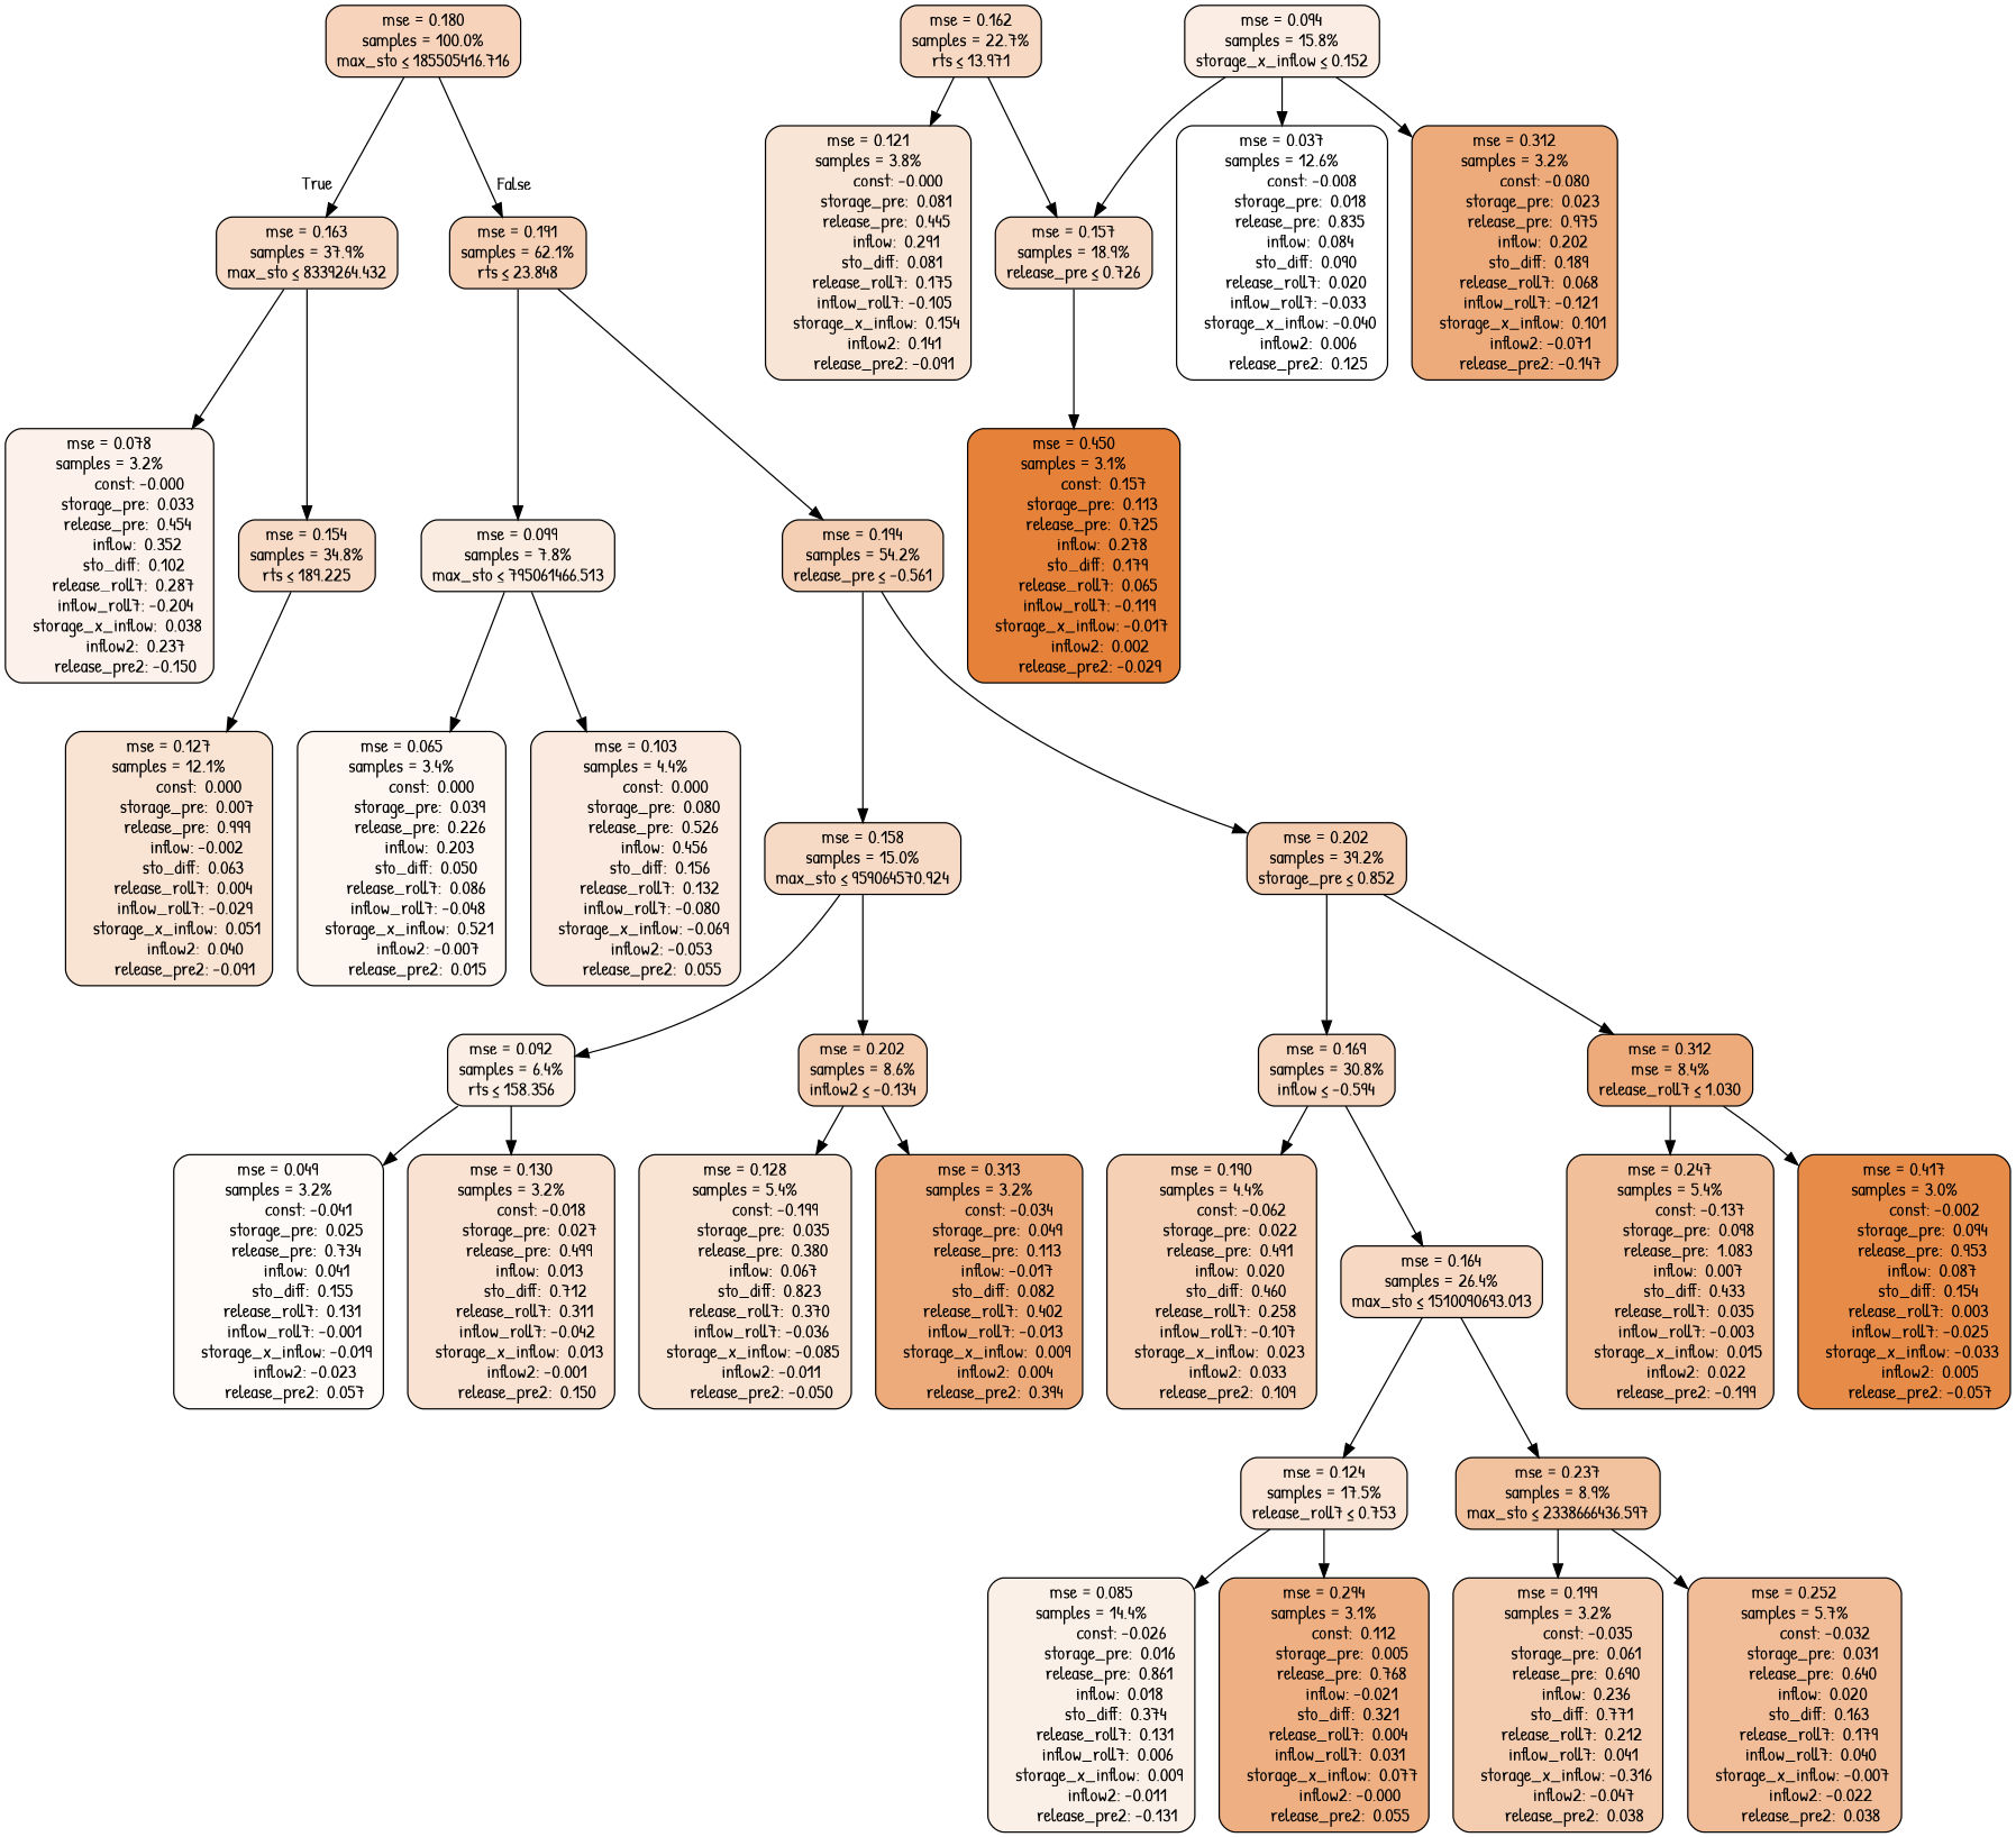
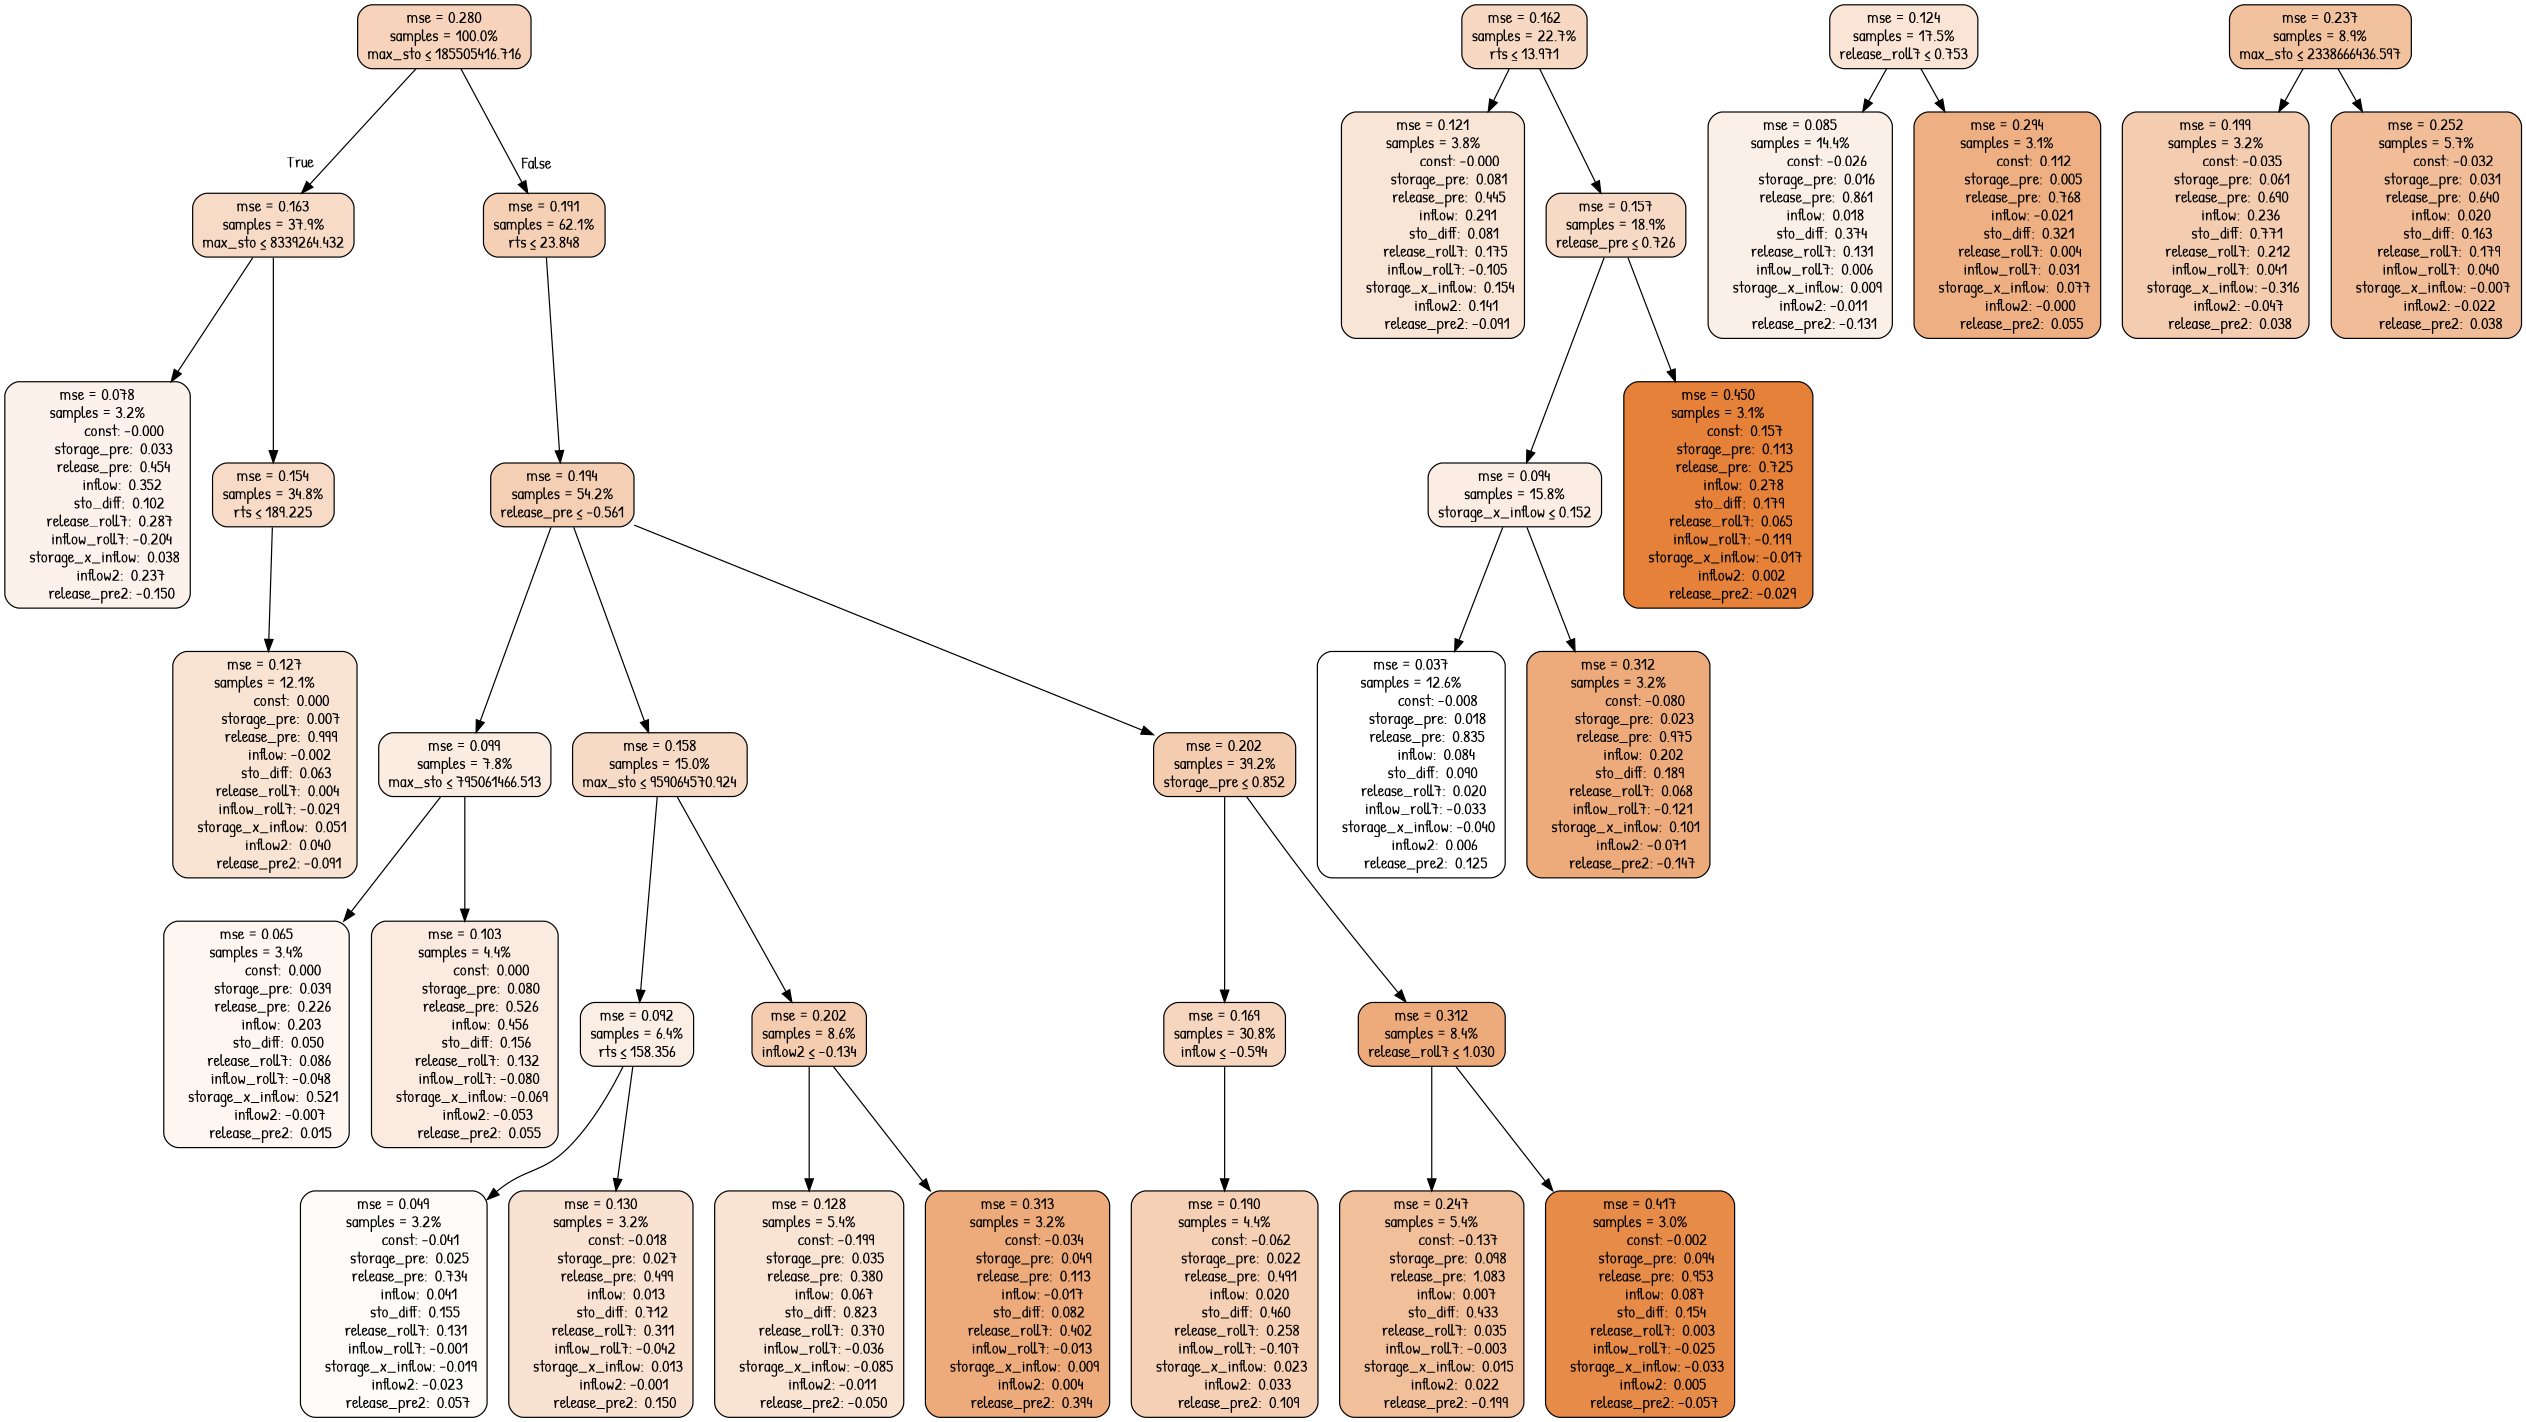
  digraph {
    fontname="Patrick Hand"
    node [color=black fillcolor="#f7dbc7" fontname="Patrick Hand" shape=rectangle style="filled, rounded"]
    edge [fontname="Patrick Hand"]
-   n1 [fillcolor="#f6d3ba" label="mse = 0.180\nsamples = 100.0%\nmax_sto &le; 185505416.716"]
+   n1 [fillcolor="#f6d3ba" label="mse = 0.280\nsamples = 100.0%\nmax_sto &le; 185505416.716"]
    n2 [label="mse = 0.163\nsamples = 37.9%\nmax_sto &le; 8339264.432"]
    n3 [fillcolor="#f5d0b5" label="mse = 0.191\nsamples = 62.1%\nrts &le; 23.848"]
    n4 [fillcolor="#fcf2eb" label="mse = 0.078\nsamples = 3.2%\n               const: -0.000\n         storage_pre:  0.033\n         release_pre:  0.454\n              inflow:  0.352\n            sto_diff:  0.102\n       release_roll7:  0.287\n        inflow_roll7: -0.204\n    storage_x_inflow:  0.038\n             inflow2:  0.237\n        release_pre2: -0.150"]
    n5 [label="mse = 0.154\nsamples = 34.8%\nrts &le; 189.225"]
    n6 [fillcolor="#fbece1" label="mse = 0.099\nsamples = 7.8%\nmax_sto &le; 795061466.513"]
    n7 [fillcolor="#f5cfb3" label="mse = 0.194\nsamples = 54.2%\nrelease_pre &le; -0.561"]
    n8 [fillcolor="#f9e3d3" label="mse = 0.127\nsamples = 12.1%\n               const:  0.000\n         storage_pre:  0.007\n         release_pre:  0.999\n              inflow: -0.002\n            sto_diff:  0.063\n       release_roll7:  0.004\n        inflow_roll7: -0.029\n    storage_x_inflow:  0.051\n             inflow2:  0.040\n        release_pre2: -0.091"]
    n9 [fillcolor="#f7d9c3" label="mse = 0.162\nsamples = 22.7%\nrts &le; 13.971"]
    n10 [fillcolor="#f9e5d6" label="mse = 0.121\nsamples = 3.8%\n               const: -0.000\n         storage_pre:  0.081\n         release_pre:  0.445\n              inflow:  0.291\n            sto_diff:  0.081\n       release_roll7:  0.175\n        inflow_roll7: -0.105\n    storage_x_inflow:  0.154\n             inflow2:  0.141\n        release_pre2: -0.091"]
    n11 [fillcolor="#f7dac5" label="mse = 0.157\nsamples = 18.9%\nrelease_pre &le; 0.726"]
    n12 [fillcolor="#fbede3" label="mse = 0.094\nsamples = 15.8%\nstorage_x_inflow &le; 0.152"]
    n13 [fillcolor="#e58139" label="mse = 0.450\nsamples = 3.1%\n               const:  0.157\n         storage_pre:  0.113\n         release_pre:  0.725\n              inflow:  0.278\n            sto_diff:  0.179\n       release_roll7:  0.065\n        inflow_roll7: -0.119\n    storage_x_inflow: -0.017\n             inflow2:  0.002\n        release_pre2: -0.029"]
    n14 [fillcolor="#ffffff" label="mse = 0.037\nsamples = 12.6%\n               const: -0.008\n         storage_pre:  0.018\n         release_pre:  0.835\n              inflow:  0.084\n            sto_diff:  0.090\n       release_roll7:  0.020\n        inflow_roll7: -0.033\n    storage_x_inflow: -0.040\n             inflow2:  0.006\n        release_pre2:  0.125"]
    n15 [fillcolor="#edab7b" label="mse = 0.312\nsamples = 3.2%\n               const: -0.080\n         storage_pre:  0.023\n         release_pre:  0.975\n              inflow:  0.202\n            sto_diff:  0.189\n       release_roll7:  0.068\n        inflow_roll7: -0.121\n    storage_x_inflow:  0.101\n             inflow2: -0.071\n        release_pre2: -0.147"]
    n16 [fillcolor="#fdf6f1" label="mse = 0.065\nsamples = 3.4%\n               const:  0.000\n         storage_pre:  0.039\n         release_pre:  0.226\n              inflow:  0.203\n            sto_diff:  0.050\n       release_roll7:  0.086\n        inflow_roll7: -0.048\n    storage_x_inflow:  0.521\n             inflow2: -0.007\n        release_pre2:  0.015"]
    n17 [fillcolor="#faeadf" label="mse = 0.103\nsamples = 4.4%\n               const:  0.000\n         storage_pre:  0.080\n         release_pre:  0.526\n              inflow:  0.456\n            sto_diff:  0.156\n       release_roll7:  0.132\n        inflow_roll7: -0.080\n    storage_x_inflow: -0.069\n             inflow2: -0.053\n        release_pre2:  0.055"]
    n18 [fillcolor="#f7dac5" label="mse = 0.158\nsamples = 15.0%\nmax_sto &le; 959064570.924"]
    n19 [fillcolor="#f4ccaf" label="mse = 0.202\nsamples = 39.2%\nstorage_pre &le; 0.852"]
    n20 [fillcolor="#fbeee4" label="mse = 0.092\nsamples = 6.4%\nrts &le; 158.356"]
    n21 [fillcolor="#f4ccaf" label="mse = 0.202\nsamples = 8.6%\ninflow2 &le; -0.134"]
    n22 [fillcolor="#f6d6bf" label="mse = 0.169\nsamples = 30.8%\ninflow &le; -0.594"]
-   n23 [fillcolor="#edab7b" label="mse = 0.312\nmse = 8.4%\nrelease_roll7 &le; 1.030"]
+   n23 [fillcolor="#edab7b" label="mse = 0.312\nsamples = 8.4%\nrelease_roll7 &le; 1.030"]
    n24 [fillcolor="#fefbf9" label="mse = 0.049\nsamples = 3.2%\n               const: -0.041\n         storage_pre:  0.025\n         release_pre:  0.734\n              inflow:  0.041\n            sto_diff:  0.155\n       release_roll7:  0.131\n        inflow_roll7: -0.001\n    storage_x_inflow: -0.019\n             inflow2: -0.023\n        release_pre2:  0.057"]
    n25 [fillcolor="#f9e2d2" label="mse = 0.130\nsamples = 3.2%\n               const: -0.018\n         storage_pre:  0.027\n         release_pre:  0.499\n              inflow:  0.013\n            sto_diff:  0.712\n       release_roll7:  0.311\n        inflow_roll7: -0.042\n    storage_x_inflow:  0.013\n             inflow2: -0.001\n        release_pre2:  0.150"]
    n26 [fillcolor="#f9e3d3" label="mse = 0.128\nsamples = 5.4%\n               const: -0.199\n         storage_pre:  0.035\n         release_pre:  0.380\n              inflow:  0.067\n            sto_diff:  0.823\n       release_roll7:  0.370\n        inflow_roll7: -0.036\n    storage_x_inflow: -0.085\n             inflow2: -0.011\n        release_pre2: -0.050"]
    n27 [fillcolor="#edaa7a" label="mse = 0.313\nsamples = 3.2%\n               const: -0.034\n         storage_pre:  0.049\n         release_pre:  0.113\n              inflow: -0.017\n            sto_diff:  0.082\n       release_roll7:  0.402\n        inflow_roll7: -0.013\n    storage_x_inflow:  0.009\n             inflow2:  0.004\n        release_pre2:  0.394"]
    n28 [fillcolor="#f5d0b5" label="mse = 0.190\nsamples = 4.4%\n               const: -0.062\n         storage_pre:  0.022\n         release_pre:  0.491\n              inflow:  0.020\n            sto_diff:  0.460\n       release_roll7:  0.258\n        inflow_roll7: -0.107\n    storage_x_inflow:  0.023\n             inflow2:  0.033\n        release_pre2:  0.109"]
-   n29 [fillcolor="#f7d8c2" label="mse = 0.164\nsamples = 26.4%\nmax_sto &le; 1510090693.013"]
    n30 [fillcolor="#f1bf9a" label="mse = 0.247\nsamples = 5.4%\n               const: -0.137\n         storage_pre:  0.098\n         release_pre:  1.083\n              inflow:  0.007\n            sto_diff:  0.433\n       release_roll7:  0.035\n        inflow_roll7: -0.003\n    storage_x_inflow:  0.015\n             inflow2:  0.022\n        release_pre2: -0.199"]
    n31 [fillcolor="#e78b48" label="mse = 0.417\nsamples = 3.0%\n               const: -0.002\n         storage_pre:  0.094\n         release_pre:  0.953\n              inflow:  0.087\n            sto_diff:  0.154\n       release_roll7:  0.003\n        inflow_roll7: -0.025\n    storage_x_inflow: -0.033\n             inflow2:  0.005\n        release_pre2: -0.057"]
    n32 [fillcolor="#f9e4d5" label="mse = 0.124\nsamples = 17.5%\nrelease_roll7 &le; 0.753"]
    n33 [fillcolor="#f2c29f" label="mse = 0.237\nsamples = 8.9%\nmax_sto &le; 2338666436.597"]
    n34 [fillcolor="#fbf0e7" label="mse = 0.085\nsamples = 14.4%\n               const: -0.026\n         storage_pre:  0.016\n         release_pre:  0.861\n              inflow:  0.018\n            sto_diff:  0.374\n       release_roll7:  0.131\n        inflow_roll7:  0.006\n    storage_x_inflow:  0.009\n             inflow2: -0.011\n        release_pre2: -0.131"]
    n35 [fillcolor="#eeb083" label="mse = 0.294\nsamples = 3.1%\n               const:  0.112\n         storage_pre:  0.005\n         release_pre:  0.768\n              inflow: -0.021\n            sto_diff:  0.321\n       release_roll7:  0.004\n        inflow_roll7:  0.031\n    storage_x_inflow:  0.077\n             inflow2: -0.000\n        release_pre2:  0.055"]
    n36 [fillcolor="#f4cdb1" label="mse = 0.199\nsamples = 3.2%\n               const: -0.035\n         storage_pre:  0.061\n         release_pre:  0.690\n              inflow:  0.236\n            sto_diff:  0.771\n       release_roll7:  0.212\n        inflow_roll7:  0.041\n    storage_x_inflow: -0.316\n             inflow2: -0.047\n        release_pre2:  0.038"]
    n37 [fillcolor="#f1bd98" label="mse = 0.252\nsamples = 5.7%\n               const: -0.032\n         storage_pre:  0.031\n         release_pre:  0.640\n              inflow:  0.020\n            sto_diff:  0.163\n       release_roll7:  0.179\n        inflow_roll7:  0.040\n    storage_x_inflow: -0.007\n             inflow2: -0.022\n        release_pre2:  0.038"]
    n1 -> n2 [headlabel=True labelangle=45 labeldistance=2.5]
    n1 -> n3 [headlabel=False labelangle=-45 labeldistance=2.5]
    n2 -> n4
    n2 -> n5
-   n3 -> n6
+   n7 -> n6
    n3 -> n7
    n5 -> n8
    n6 -> n16
    n6 -> n17
    n7 -> n18
    n7 -> n19
    n9 -> n10
    n9 -> n11
-   n12 -> n11
+   n11 -> n12
    n11 -> n13
    n12 -> n14
    n12 -> n15
    n18 -> n20
    n18 -> n21
    n19 -> n22
    n19 -> n23
    n20 -> n24
    n20 -> n25
    n21 -> n26
    n21 -> n27
    n22 -> n28
-   n22 -> n29
    n23 -> n30
    n23 -> n31
-   n29 -> n32
-   n29 -> n33
    n32 -> n34
    n32 -> n35
    n33 -> n36
    n33 -> n37
  }
